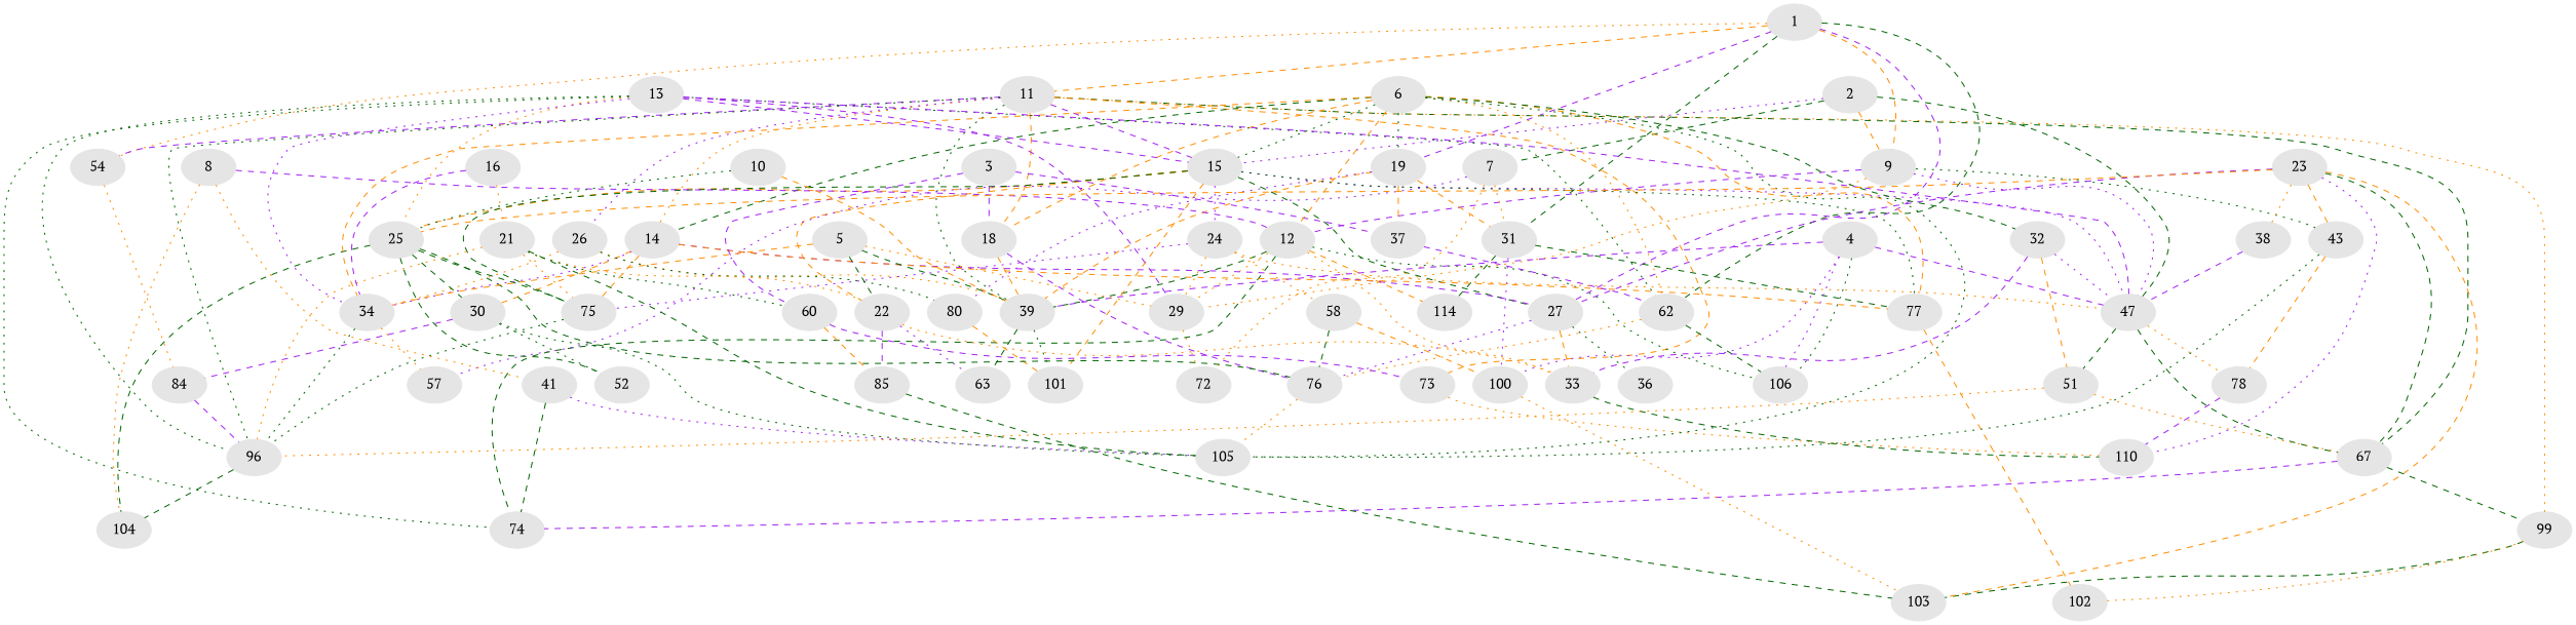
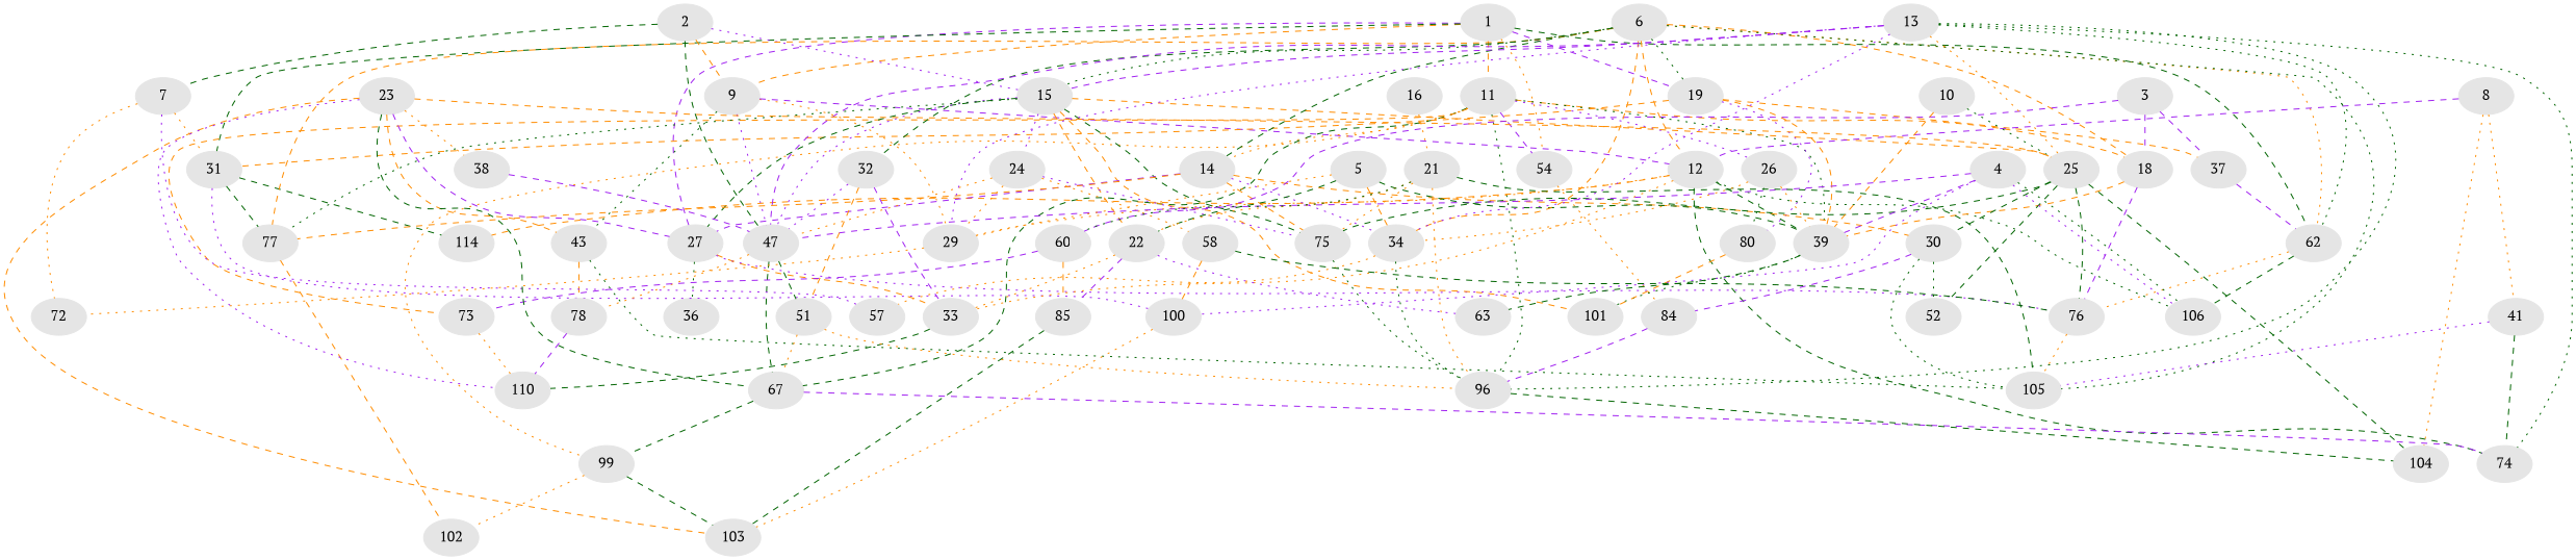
  graph {
    fontname="PT Serif"
    node [color=gray90 fontname="PT Serif" style=filled]
    edge [color=darkorange fontname="PT Serif" style=dashed]
    1 [super="+94+113"]
    9 [super="+53"]
    11 [super="+17+48+28"]
    19 [super="+71+24"]
    27 [super="+59+42"]
    31 [super="+49+81"]
    54
    62 [super="+87"]
    47 [super="+93"]
    29
    12 [super="+35+55"]
    43 [super="+95"]
    15 [super="+89+61+66"]
    18 [super="+68+107"]
    39 [super="+56+46"]
    14 [super="+91"]
    26
    67 [super="+88"]
    73
    96
    99
    37 [super="+40"]
    80
    33 [super="+50"]
    36
    76 [super="+109"]
    100
    77
    114
    84
    106
    2
    7
    57
    72
    22 [super="+83"]
    25 [super="+97+44"]
    75
    n39 [label=24 super="+116"]
    101
    51
    78
    3
    60
    85
    63 [super="+112"]
    4
    103
    5
    34 [super="+69"]
    6 [super="+82+45"]
    32 [super="+108"]
    105 [super="+115"]
    74
    30
    102
    8
    41
    104
    52
    10
    110
    13 [super="+79+65"]
    58
    21 [super="+70"]
    16
    23 [super="+90+64"]
    38
    1 -- 9
    1 -- 11
    1 -- 19 [color=purple]
    1 -- 27 [color=purple]
    1 -- 31 [color=darkgreen]
    1 -- 54 [style=dotted]
    1 -- 62 [color=darkgreen]
    9 -- 47 [color=purple style=dotted]
    9 -- 29 [style=dotted]
    9 -- 12 [color=purple]
    9 -- 43 [color=darkgreen style=dotted]
    11 -- 54 [color=purple]
-   11 -- 15 [color=purple]
    11 -- 18
    11 -- 39 [color=darkgreen style=dotted weight=2]
    11 -- 14 [style=dotted]
    11 -- 26 [color=purple style=dotted]
    11 -- 67 [color=darkgreen]
    11 -- 73
    11 -- 96 [color=darkgreen style=dotted]
    11 -- 99 [style=dotted]
    19 -- 31 [weight=2]
    19 -- 39
    19 -- 37 [weight=2]
    19 -- 80 [color=purple style=dotted]
    27 -- 33
    27 -- 36 [color=darkgreen style=dotted]
    27 -- 76 [color=purple style=dotted weight=2]
    31 -- 100 [color=purple style=dotted]
    31 -- 77 [color=darkgreen]
    31 -- 114 [color=darkgreen]
    54 -- 84 [style=dotted]
    62 -- 76 [style=dotted]
    62 -- 106 [color=darkgreen]
    47 -- 67 [color=darkgreen]
    47 -- 51 [color=darkgreen]
    47 -- 78 [style=dotted]
    29 -- 72 [style=dotted]
    12 -- 29 [style=dotted]
    12 -- 39 [color=darkgreen]
    12 -- 33 [style=dotted]
    12 -- 114
    12 -- 106 [color=darkgreen style=dotted]
    12 -- 74 [color=darkgreen]
    43 -- 78
    43 -- 105 [color=darkgreen style=dotted]
    15 -- 27 [color=darkgreen]
    15 -- 47 [color=purple style=dotted]
    15 -- 77 [color=darkgreen style=dotted]
    15 -- 22
    15 -- 25
    15 -- 75 [color=darkgreen]
    15 -- n39 [color=purple style=dotted]
    15 -- 101
    18 -- 39
    18 -- 76 [color=purple weight=2]
    39 -- 101 [color=darkgreen style=dotted]
    39 -- 63 [color=darkgreen weight=2]
    14 -- 27 [color=purple]
    14 -- 77
    14 -- 75
    14 -- 34 [color=purple style=dotted]
    14 -- 30
    26 -- 39 [style=dotted]
    26 -- 80 [color=darkgreen style=dotted]
    26 -- 34 [style=dotted]
    67 -- 99 [color=darkgreen]
    67 -- 74 [color=purple]
    73 -- 110 [style=dotted]
    96 -- 104 [color=darkgreen]
    99 -- 103 [color=darkgreen]
    99 -- 102 [style=dotted]
    37 -- 62 [color=purple]
    80 -- 101
    33 -- 110 [color=darkgreen]
    76 -- 105 [style=dotted]
    100 -- 103 [style=dotted]
    77 -- 102
    84 -- 96 [color=purple]
    2 -- 9
    2 -- 47 [color=darkgreen]
    2 -- 15 [color=purple style=dotted]
    2 -- 7 [color=darkgreen]
    7 -- 31 [style=dotted]
    7 -- 57 [color=purple style=dotted]
    7 -- 72 [style=dotted]
    22 -- 33 [style=dotted]
    22 -- 85 [color=purple]
    22 -- 63 [color=purple style=dotted]
    25 -- 76 [color=darkgreen]
    25 -- 75 [color=darkgreen]
    25 -- 30 [color=darkgreen]
    25 -- 104 [color=darkgreen]
    25 -- 52 [color=darkgreen]
    75 -- 96 [color=darkgreen style=dotted]
    n39 -- 47 [style=dotted]
    n39 -- 29 [style=dotted]
    n39 -- 75 [color=purple style=dotted]
    n39 -- 58 [style=dotted]
    51 -- 67 [style=dotted]
    51 -- 96 [style=dotted]
    78 -- 110 [color=purple]
    3 -- 18 [color=purple weight=2]
    3 -- 37 [color=purple]
    3 -- 60 [color=purple]
    60 -- 73 [color=purple]
    60 -- 85
    85 -- 103 [color=darkgreen]
    4 -- 47 [color=purple]
    4 -- 39 [color=purple]
    4 -- 100 [color=purple style=dotted]
    4 -- 106 [color=purple style=dotted]
    4 -- 106 [color=darkgreen style=dotted]
    5 -- 29 [style=dotted]
    5 -- 39 [color=darkgreen]
    5 -- 22 [color=darkgreen]
    5 -- 34
    34 -- 96 [color=darkgreen style=dotted]
    34 -- 57 [style=dotted]
    6 -- 19 [color=darkgreen style=dotted]
    6 -- 62 [style=dotted weight=2]
    6 -- 12
    6 -- 15 [color=darkgreen style=dotted]
    6 -- 18
    6 -- 14 [color=darkgreen]
    6 -- 77
    6 -- 34
    6 -- 32 [color=darkgreen]
    6 -- 105 [color=darkgreen style=dotted]
    32 -- 47 [color=purple style=dotted]
    32 -- 33 [color=purple]
    32 -- 51
    30 -- 84 [color=purple]
    30 -- 105 [color=darkgreen style=dotted]
    30 -- 52 [color=darkgreen style=dotted]
    8 -- 12 [color=purple]
    8 -- 41 [style=dotted]
    8 -- 104 [style=dotted]
    41 -- 105 [color=purple style=dotted]
    41 -- 74 [color=darkgreen]
    10 -- 39
    10 -- 25 [color=darkgreen style=dotted]
    13 -- 62 [color=darkgreen style=dotted]
    13 -- 47 [color=purple]
-   13 -- 29 [color=purple]
+   13 -- 29 [color=purple style=dotted]
    13 -- 15 [color=purple]
    13 -- 96 [color=darkgreen style=dotted]
    13 -- 25 [style=dotted]
    13 -- 34 [color=purple style=dotted]
    13 -- 74 [color=darkgreen style=dotted]
    58 -- 76 [color=darkgreen]
    58 -- 100
    21 -- 96 [style=dotted]
    21 -- 22 [style=dotted]
    21 -- 75 [style=dotted]
    21 -- 60 [color=darkgreen style=dotted]
    21 -- 105 [color=darkgreen]
-   16 -- 34 [color=purple]
    16 -- 21 [style=dotted]
    23 -- 27 [color=purple]
    23 -- 43
    23 -- 67 [color=darkgreen]
    23 -- 25 [weight=2]
    23 -- 103
    23 -- 110 [color=purple style=dotted]
    23 -- 38 [style=dotted]
    38 -- 47 [color=purple]
  }
